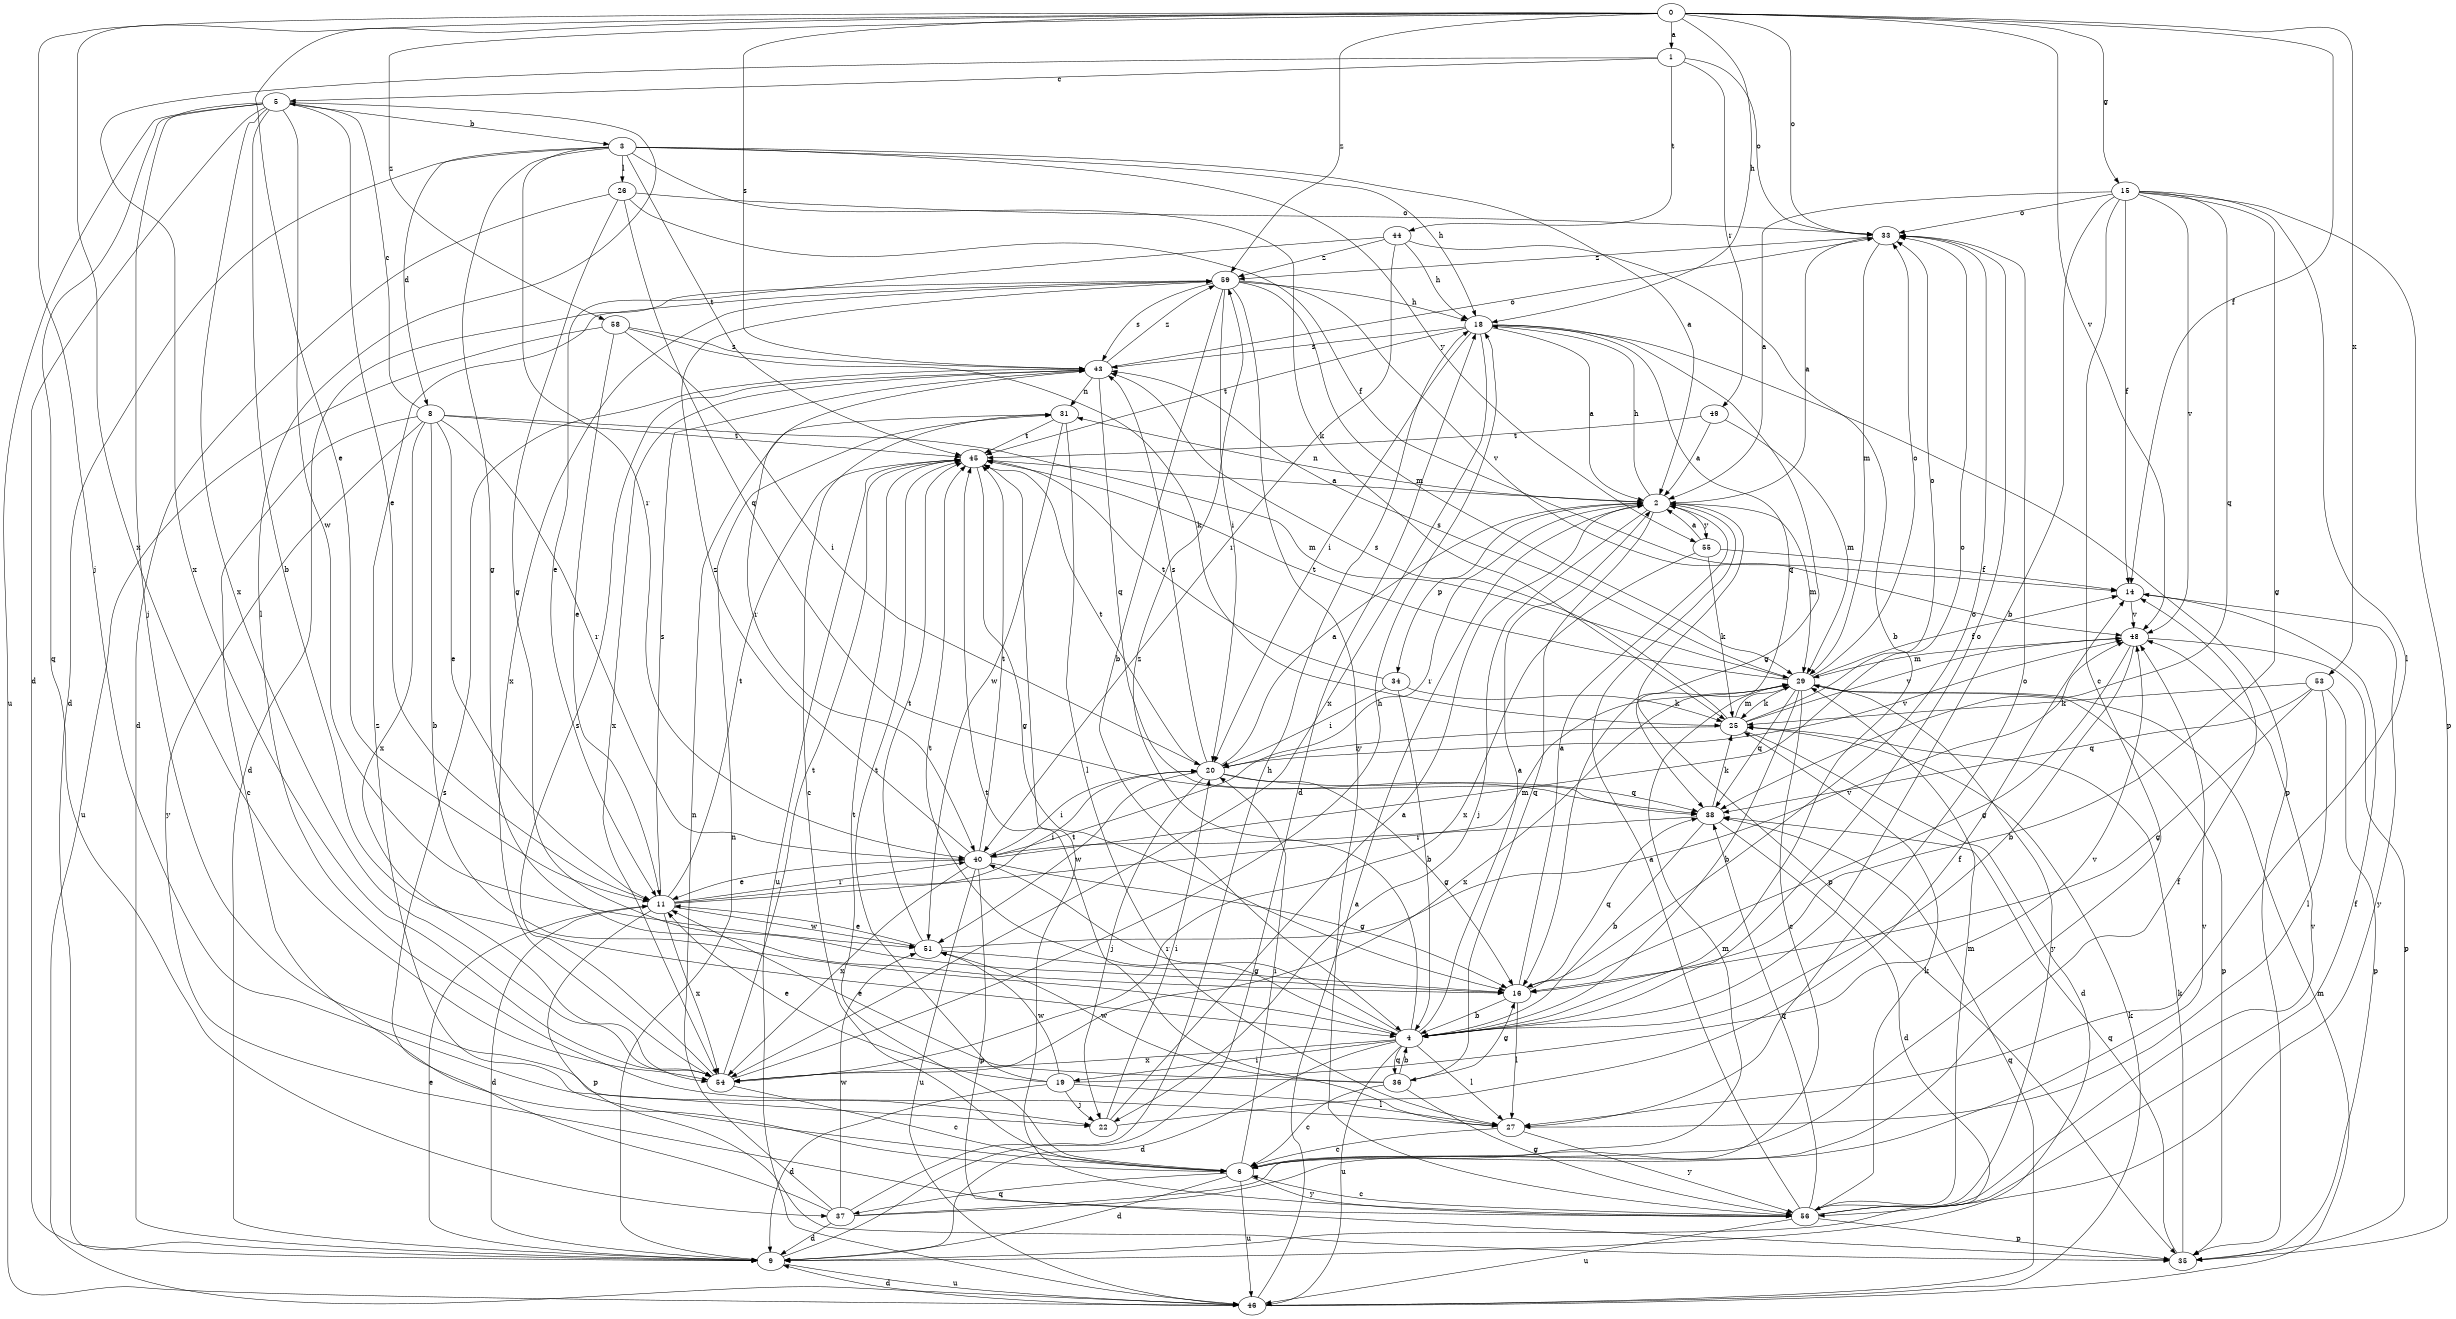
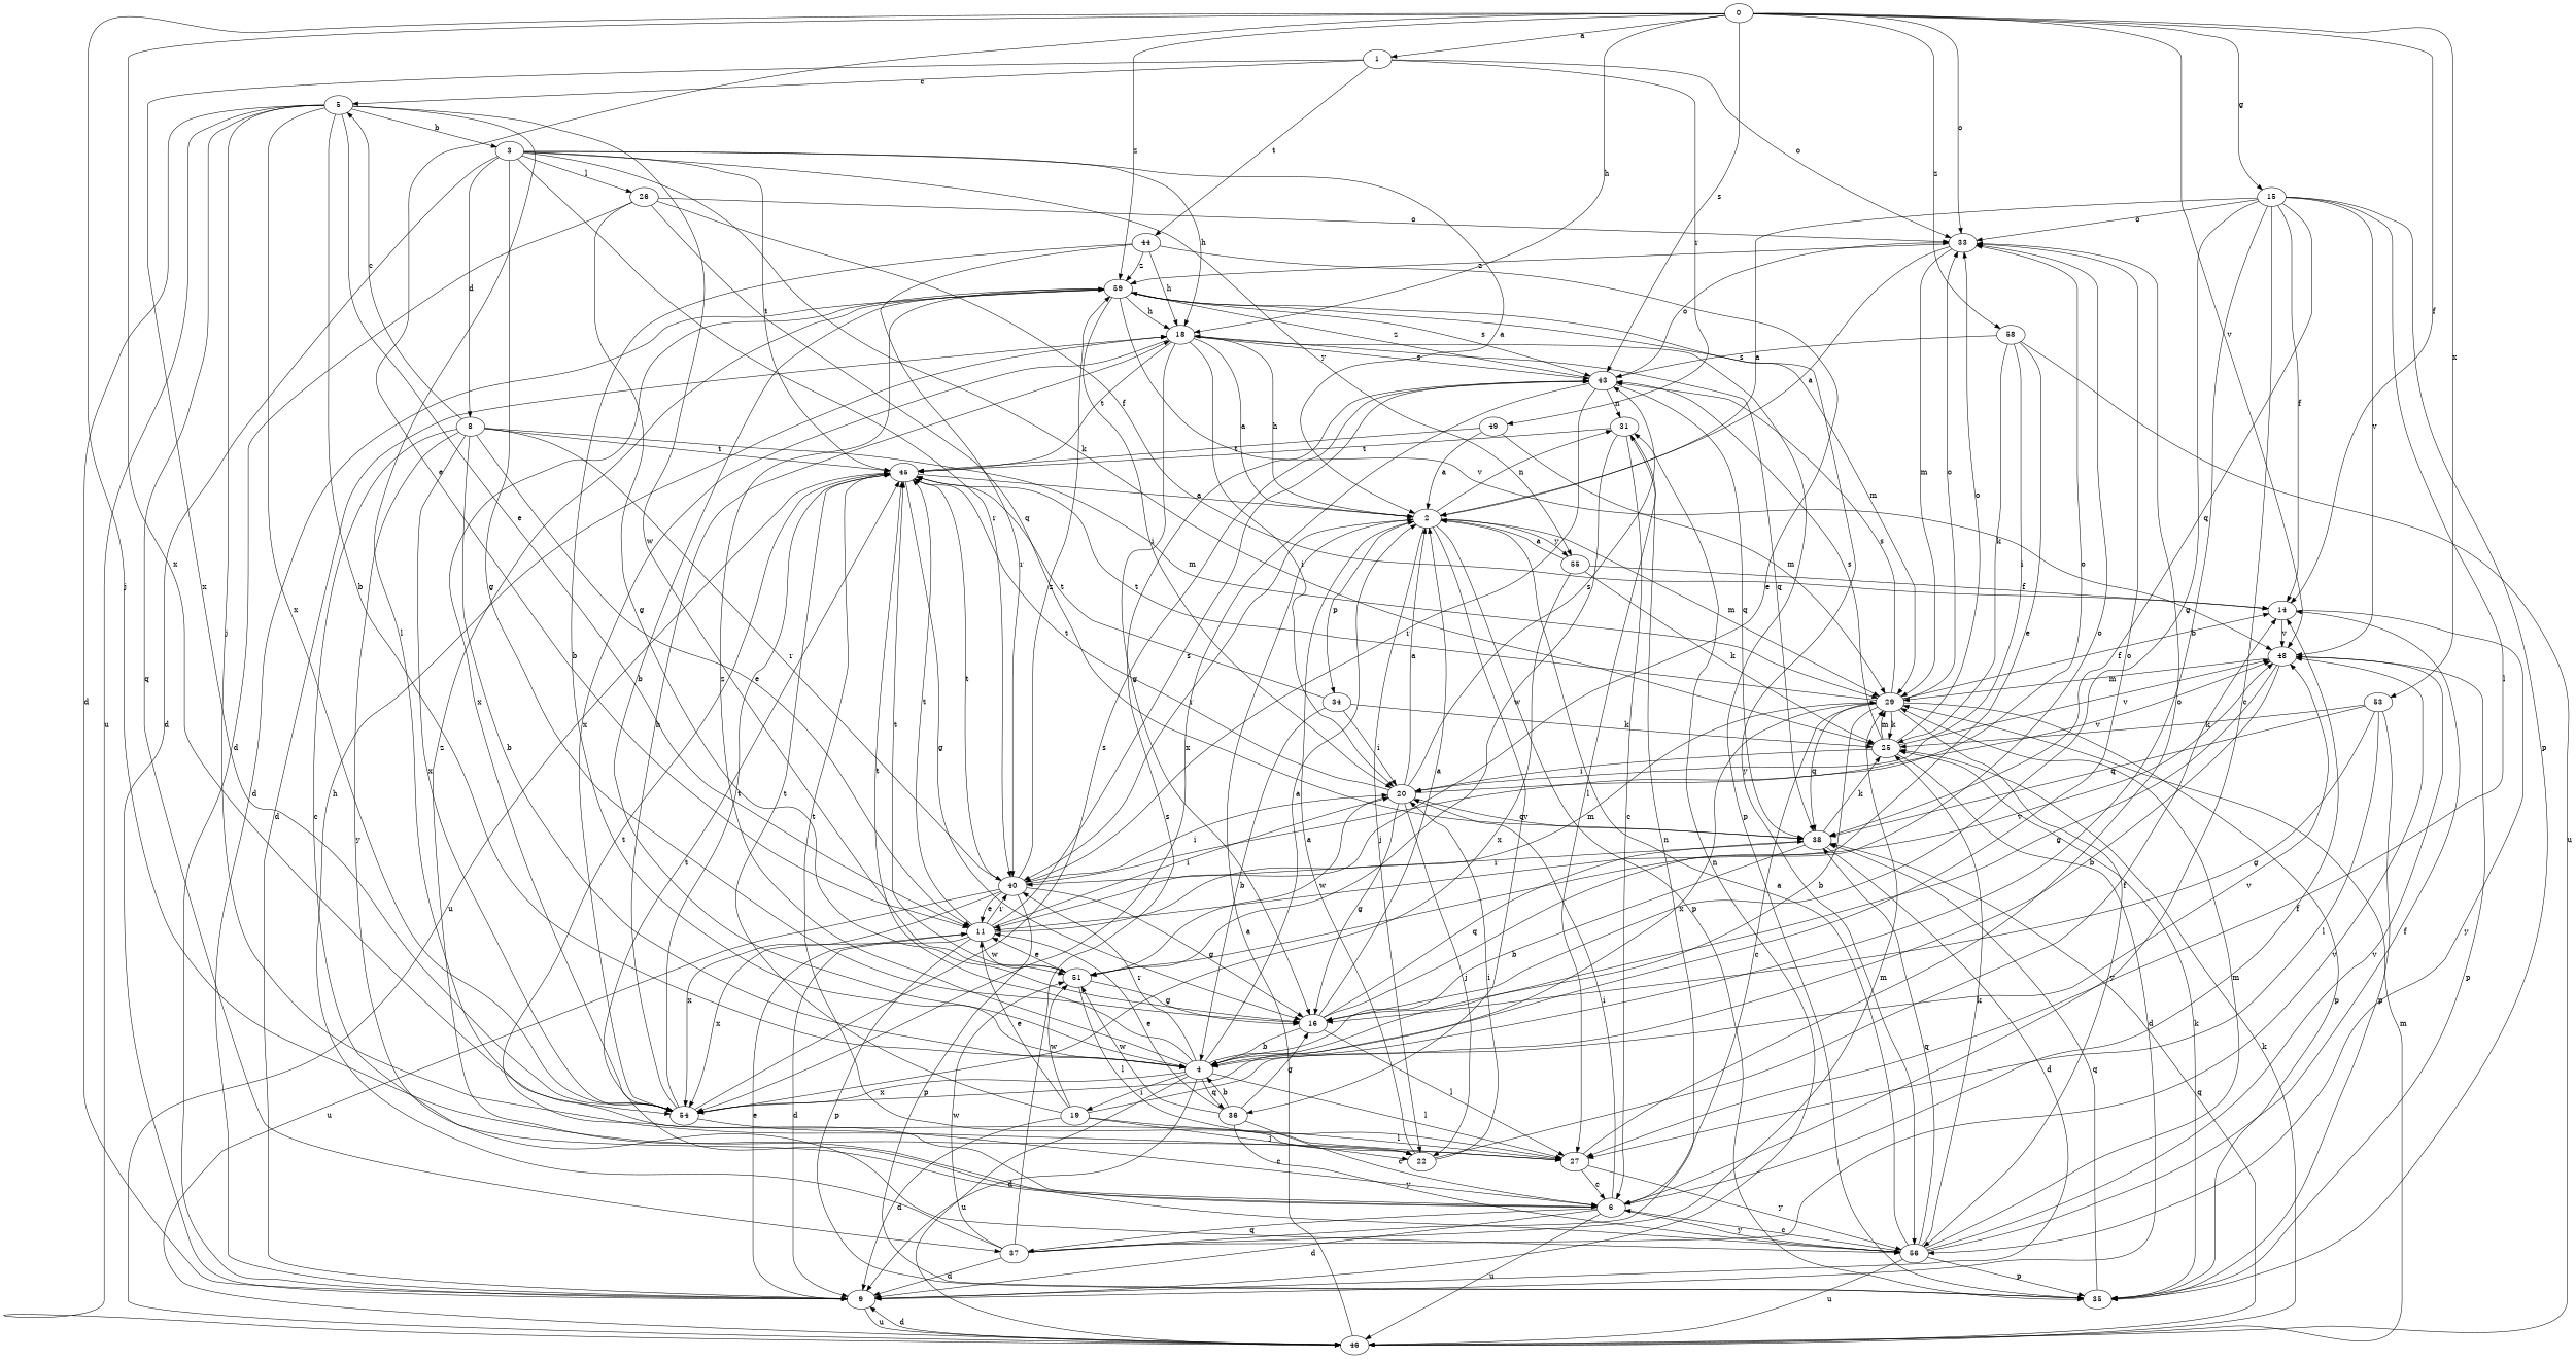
  strict digraph {
    0
    1
    11
    14
    15
    18
    22
    33
    43
    48
    53
    54
    58
    59
    5
    n16 [label=49]
    44
    29
    35
    40
    9
    45
    51
    20
    56
    2
    16
    4
    27
    6
    38
    31
    25
    46
    3
    37
    34
    36
    55
    8
    26
    19
    0 -> 1 [label=a]
    0 -> 11 [label=e]
    0 -> 14 [label=f]
    0 -> 15 [label=g]
    0 -> 18 [label=h]
    0 -> 22 [label=j]
    0 -> 33 [label=o]
    0 -> 43 [label=s]
    0 -> 48 [label=v]
    0 -> 53 [label=x]
    0 -> 54 [label=x]
    0 -> 58 [label=z]
    0 -> 59 [label=z]
    1 -> 33 [label=o]
    1 -> 54 [label=x]
    1 -> 5 [label=c]
    1 -> n16 [label=r]
    1 -> 44 [label=t]
    11 -> 43 [label=s]
    11 -> 54 [label=x]
    11 -> 29 [label=m]
    11 -> 35 [label=p]
    11 -> 40 [label=r]
    11 -> 9 [label=d]
    11 -> 45 [label=t]
    11 -> 51 [label=w]
    11 -> 20 [label=i]
    14 -> 48 [label=v]
    14 -> 56 [label=y]
    15 -> 14 [label=f]
    15 -> 33 [label=o]
    15 -> 48 [label=v]
    15 -> 35 [label=p]
    15 -> 2 [label=a]
    15 -> 16 [label=g]
    15 -> 4 [label=b]
    15 -> 27 [label=l]
    15 -> 6 [label=c]
    15 -> 38 [label=q]
    18 -> 43 [label=s]
    18 -> 54 [label=x]
    18 -> 35 [label=p]
    18 -> 45 [label=t]
    18 -> 20 [label=i]
    18 -> 2 [label=a]
    18 -> 16 [label=g]
    18 -> 38 [label=q]
    22 -> 14 [label=f]
    22 -> 20 [label=i]
    22 -> 2 [label=a]
    33 -> 59 [label=z]
    33 -> 29 [label=m]
    33 -> 2 [label=a]
    43 -> 33 [label=o]
    43 -> 54 [label=x]
    43 -> 59 [label=z]
    43 -> 40 [label=r]
    43 -> 38 [label=q]
    43 -> 31 [label=n]
    48 -> 29 [label=m]
    48 -> 35 [label=p]
    48 -> 16 [label=g]
    48 -> 4 [label=b]
    53 -> 35 [label=p]
    53 -> 16 [label=g]
    53 -> 27 [label=l]
    53 -> 38 [label=q]
    53 -> 25 [label=k]
    54 -> 18 [label=h]
    54 -> 43 [label=s]
    54 -> 45 [label=t]
    54 -> 6 [label=c]
    58 -> 11 [label=e]
    58 -> 43 [label=s]
    58 -> 20 [label=i]
    58 -> 25 [label=k]
    58 -> 46 [label=u]
    59 -> 18 [label=h]
    59 -> 43 [label=s]
    59 -> 48 [label=v]
    59 -> 54 [label=x]
    59 -> 29 [label=m]
    59 -> 9 [label=d]
    59 -> 20 [label=i]
    59 -> 56 [label=y]
    59 -> 4 [label=b]
    5 -> 11 [label=e]
    5 -> 22 [label=j]
    5 -> 54 [label=x]
    5 -> 9 [label=d]
    5 -> 51 [label=w]
    5 -> 4 [label=b]
    5 -> 27 [label=l]
    5 -> 46 [label=u]
    5 -> 3 [label=b]
    5 -> 37 [label=q]
    n16 -> 29 [label=m]
    n16 -> 45 [label=t]
    n16 -> 2 [label=a]
    44 -> 11 [label=e]
    44 -> 18 [label=h]
    44 -> 59 [label=z]
    44 -> 40 [label=r]
    44 -> 4 [label=b]
    29 -> 14 [label=f]
    29 -> 33 [label=o]
    29 -> 43 [label=s]
    29 -> 54 [label=x]
    29 -> 35 [label=p]
    29 -> 45 [label=t]
    29 -> 56 [label=y]
    29 -> 4 [label=b]
    29 -> 6 [label=c]
    29 -> 38 [label=q]
    29 -> 25 [label=k]
    35 -> 38 [label=q]
    35 -> 25 [label=k]
    40 -> 11 [label=e]
    40 -> 33 [label=o]
    40 -> 54 [label=x]
    40 -> 59 [label=z]
    40 -> 35 [label=p]
    40 -> 45 [label=t]
    40 -> 20 [label=i]
    40 -> 16 [label=g]
    40 -> 46 [label=u]
    9 -> 11 [label=e]
    9 -> 18 [label=d]
    9 -> 31 [label=n]
    9 -> 46 [label=u]
    45 -> 2 [label=a]
    45 -> 16 [label=g]
    45 -> 46 [label=u]
    51 -> 11 [label=e]
    51 -> 48 [label=v]
    51 -> 45 [label=t]
    51 -> 16 [label=g]
+   51 -> 27 [label=l]
    20 -> 22 [label=j]
    20 -> 43 [label=s]
    20 -> 48 [label=v]
    20 -> 45 [label=t]
    20 -> 51 [label=w]
    20 -> 2 [label=a]
    20 -> 16 [label=g]
    20 -> 38 [label=q]
    56 -> 14 [label=f]
    56 -> 48 [label=v]
    56 -> 29 [label=m]
    56 -> 35 [label=p]
    56 -> 45 [label=t]
    56 -> 2 [label=a]
    56 -> 6 [label=c]
    56 -> 38 [label=q]
    56 -> 25 [label=k]
    56 -> 46 [label=u]
    2 -> 18 [label=h]
    2 -> 22 [label=j]
    2 -> 29 [label=m]
    2 -> 35 [label=p]
    2 -> 40 [label=r]
    2 -> 31 [label=n]
    2 -> 34 [label=p]
-   2 -> 36 [label=q]
+   2 -> 36 [label=v]
    2 -> 55 [label=y]
    16 -> 33 [label=o]
    16 -> 2 [label=a]
    16 -> 4 [label=b]
    16 -> 27 [label=l]
    16 -> 38 [label=q]
    4 -> 33 [label=o]
    4 -> 54 [label=x]
    4 -> 59 [label=z]
    4 -> 40 [label=r]
    4 -> 9 [label=d]
    4 -> 45 [label=t]
    4 -> 2 [label=a]
    4 -> 27 [label=l]
    4 -> 46 [label=u]
    4 -> 36 [label=q]
    4 -> 19 [label=i]
    27 -> 33 [label=o]
    27 -> 45 [label=t]
    27 -> 56 [label=y]
    27 -> 6 [label=c]
    6 -> 14 [label=f]
    6 -> 59 [label=z]
    6 -> 9 [label=d]
    6 -> 45 [label=t]
    6 -> 20 [label=i]
    6 -> 56 [label=y]
    6 -> 46 [label=u]
    6 -> 37 [label=q]
    38 -> 40 [label=r]
    38 -> 9 [label=d]
    38 -> 4 [label=b]
    38 -> 25 [label=k]
    31 -> 45 [label=t]
    31 -> 51 [label=w]
    31 -> 27 [label=l]
    31 -> 6 [label=c]
    25 -> 33 [label=o]
    25 -> 43 [label=s]
    25 -> 48 [label=v]
    25 -> 29 [label=m]
    25 -> 9 [label=d]
    25 -> 20 [label=i]
    46 -> 29 [label=m]
    46 -> 9 [label=d]
    46 -> 2 [label=a]
    46 -> 38 [label=q]
    46 -> 25 [label=k]
    3 -> 18 [label=h]
    3 -> 40 [label=r]
    3 -> 9 [label=d]
    3 -> 45 [label=t]
    3 -> 2 [label=a]
    3 -> 16 [label=g]
    3 -> 25 [label=k]
    3 -> 55 [label=y]
    3 -> 8 [label=d]
    3 -> 26 [label=l]
    37 -> 18 [label=h]
    37 -> 43 [label=s]
    37 -> 48 [label=v]
    37 -> 29 [label=m]
    37 -> 9 [label=d]
    37 -> 51 [label=w]
    37 -> 31 [label=n]
    34 -> 45 [label=t]
    34 -> 20 [label=i]
    34 -> 4 [label=b]
    34 -> 25 [label=k]
    36 -> 11 [label=e]
    36 -> 51 [label=w]
-   36 -> 56 [label=g]
+   36 -> 56 [label=y]
    36 -> 16 [label=g]
    36 -> 4 [label=b]
    36 -> 6 [label=c]
    55 -> 14 [label=f]
    55 -> 54 [label=x]
    55 -> 2 [label=a]
    55 -> 25 [label=k]
    8 -> 11 [label=e]
    8 -> 54 [label=x]
    8 -> 5 [label=c]
    8 -> 29 [label=m]
    8 -> 40 [label=r]
    8 -> 45 [label=t]
    8 -> 56 [label=y]
    8 -> 4 [label=b]
    8 -> 6 [label=c]
    26 -> 14 [label=f]
    26 -> 33 [label=o]
    26 -> 9 [label=d]
    26 -> 16 [label=g]
    26 -> 38 [label=q]
    19 -> 11 [label=e]
    19 -> 22 [label=j]
    19 -> 48 [label=v]
    19 -> 9 [label=d]
    19 -> 45 [label=t]
    19 -> 51 [label=w]
    19 -> 27 [label=l]
  }
